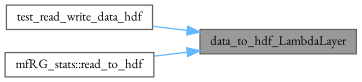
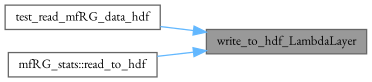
  digraph {
    fontname="EB Garamond"
    rankdir=RL
    node [color=grey40 fillcolor=white fontname="EB Garamond" fontsize=10 shape=box style=filled]
    edge [color=steelblue1 dir=back fontname="EB Garamond" fontsize=10 labelfontname=Helvetica labelfontsize=10 style=solid]
-   n1 [color=gray40 fillcolor=grey60 fontcolor=black height=0.2 label=data_to_hdf_LambdaLayer width=0.4]
-   n2 [height=0.2 label=test_read_write_data_hdf width=0.4]
+   n1 [color=gray40 fillcolor=grey60 fontcolor=black height=0.2 label=write_to_hdf_LambdaLayer width=0.4]
+   n2 [height=0.2 label=test_read_mfRG_data_hdf width=0.4]
    n3 [height=0.2 label="mfRG_stats::read_to_hdf" width=0.4]
    n1 -> n2
    n1 -> n3
  }
